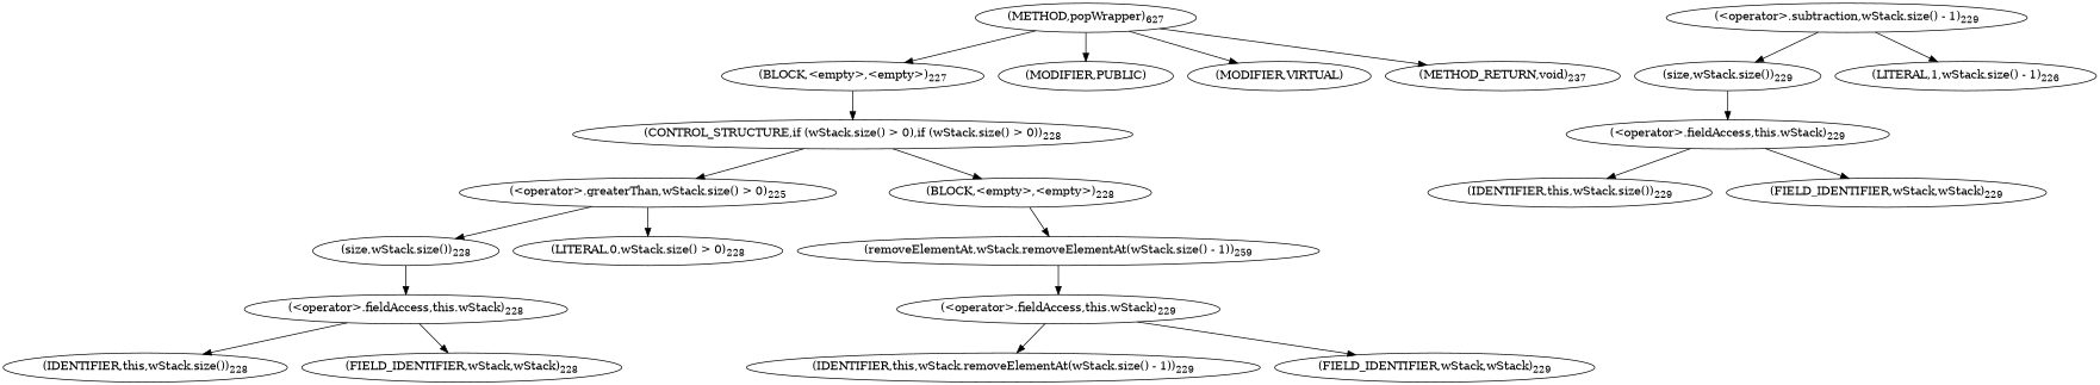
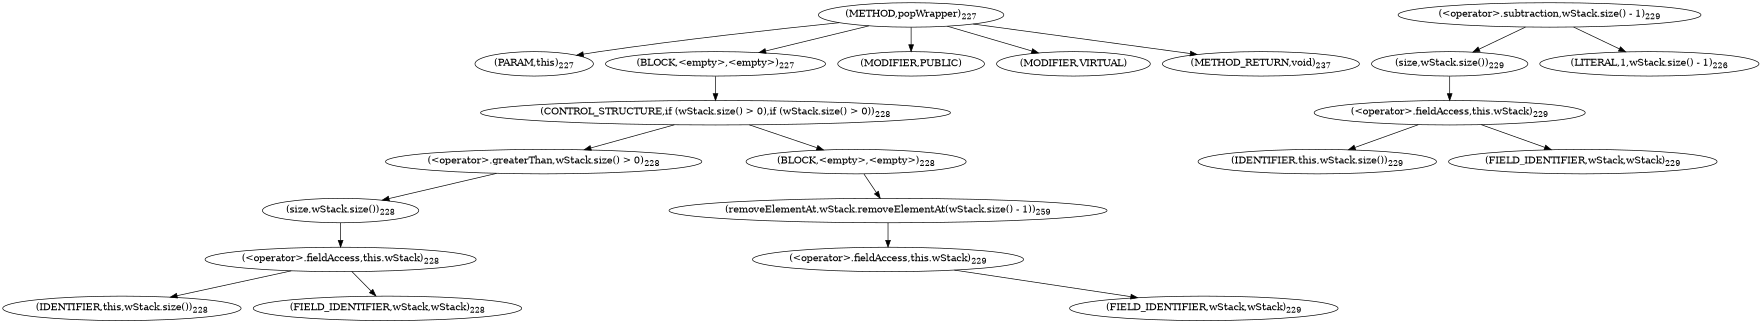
  digraph {
-   n1 [label=<(METHOD,popWrapper)<SUB>627</SUB>>]
+   n1 [label=<(METHOD,popWrapper)<SUB>227</SUB>>]
+   n2 [label=<(PARAM,this)<SUB>227</SUB>>]
    n3 [label=<(BLOCK,&lt;empty&gt;,&lt;empty&gt;)<SUB>227</SUB>>]
    n4 [label=<(MODIFIER,PUBLIC)>]
    n5 [label=<(MODIFIER,VIRTUAL)>]
    n6 [label=<(METHOD_RETURN,void)<SUB>237</SUB>>]
    n7 [label=<(CONTROL_STRUCTURE,if (wStack.size() &gt; 0),if (wStack.size() &gt; 0))<SUB>228</SUB>>]
-   n8 [label=<(&lt;operator&gt;.greaterThan,wStack.size() &gt; 0)<SUB>225</SUB>>]
+   n8 [label=<(&lt;operator&gt;.greaterThan,wStack.size() &gt; 0)<SUB>228</SUB>>]
    n9 [label=<(BLOCK,&lt;empty&gt;,&lt;empty&gt;)<SUB>228</SUB>>]
    n10 [label=<(size,wStack.size())<SUB>228</SUB>>]
-   n11 [label=<(LITERAL,0,wStack.size() &gt; 0)<SUB>228</SUB>>]
    n12 [label=<(removeElementAt,wStack.removeElementAt(wStack.size() - 1))<SUB>259</SUB>>]
    n13 [label=<(&lt;operator&gt;.fieldAccess,this.wStack)<SUB>228</SUB>>]
    n14 [label=<(IDENTIFIER,this,wStack.size())<SUB>228</SUB>>]
    n15 [label=<(FIELD_IDENTIFIER,wStack,wStack)<SUB>228</SUB>>]
    n16 [label=<(&lt;operator&gt;.fieldAccess,this.wStack)<SUB>229</SUB>>]
-   n17 [label=<(IDENTIFIER,this,wStack.removeElementAt(wStack.size() - 1))<SUB>229</SUB>>]
    n18 [label=<(FIELD_IDENTIFIER,wStack,wStack)<SUB>229</SUB>>]
    n19 [label=<(&lt;operator&gt;.subtraction,wStack.size() - 1)<SUB>229</SUB>>]
    n20 [label=<(size,wStack.size())<SUB>229</SUB>>]
    n21 [label=<(LITERAL,1,wStack.size() - 1)<SUB>226</SUB>>]
    n22 [label=<(&lt;operator&gt;.fieldAccess,this.wStack)<SUB>229</SUB>>]
    n23 [label=<(IDENTIFIER,this,wStack.size())<SUB>229</SUB>>]
    n24 [label=<(FIELD_IDENTIFIER,wStack,wStack)<SUB>229</SUB>>]
+   n1 -> n2
    n1 -> n3
    n1 -> n4
    n1 -> n5
    n1 -> n6
    n3 -> n7
    n7 -> n8
    n7 -> n9
    n8 -> n10
-   n8 -> n11
    n9 -> n12
    n10 -> n13
    n12 -> n16
    n13 -> n14
    n13 -> n15
-   n16 -> n17
    n16 -> n18
    n19 -> n20
    n19 -> n21
    n20 -> n22
    n22 -> n23
    n22 -> n24
  }
